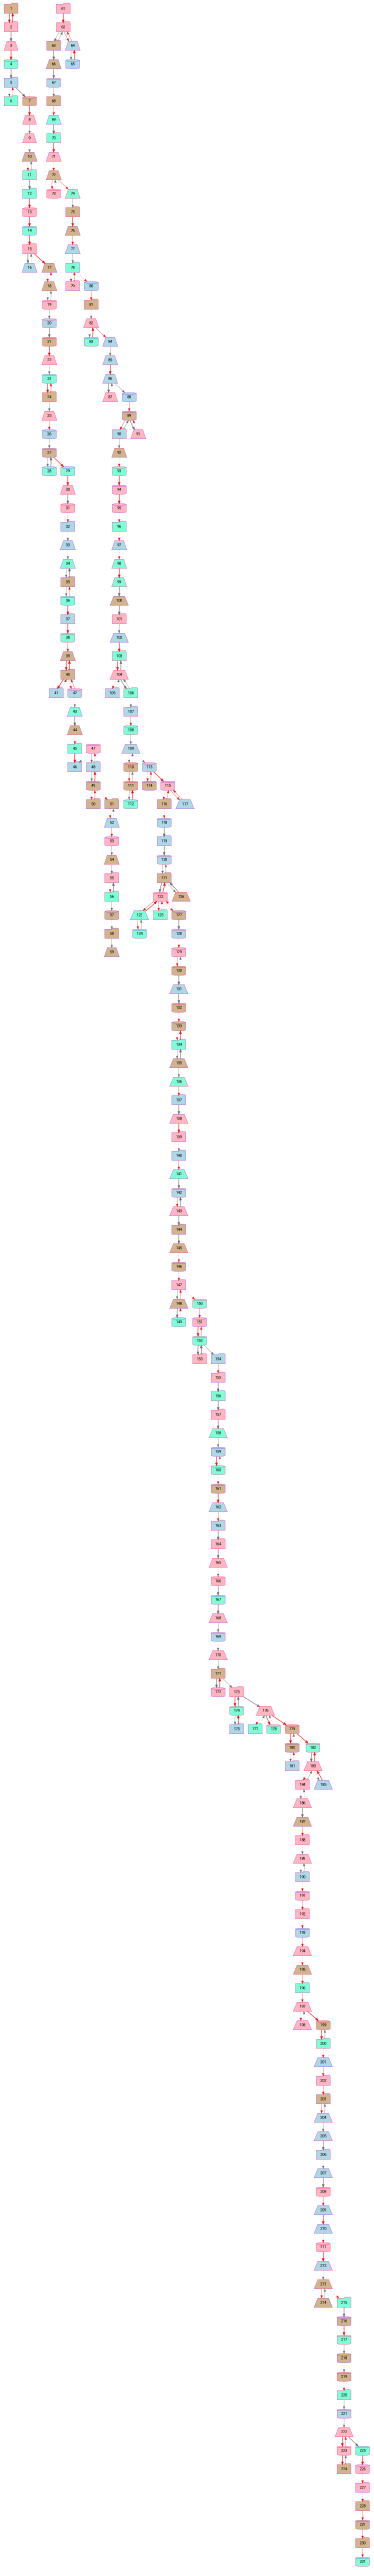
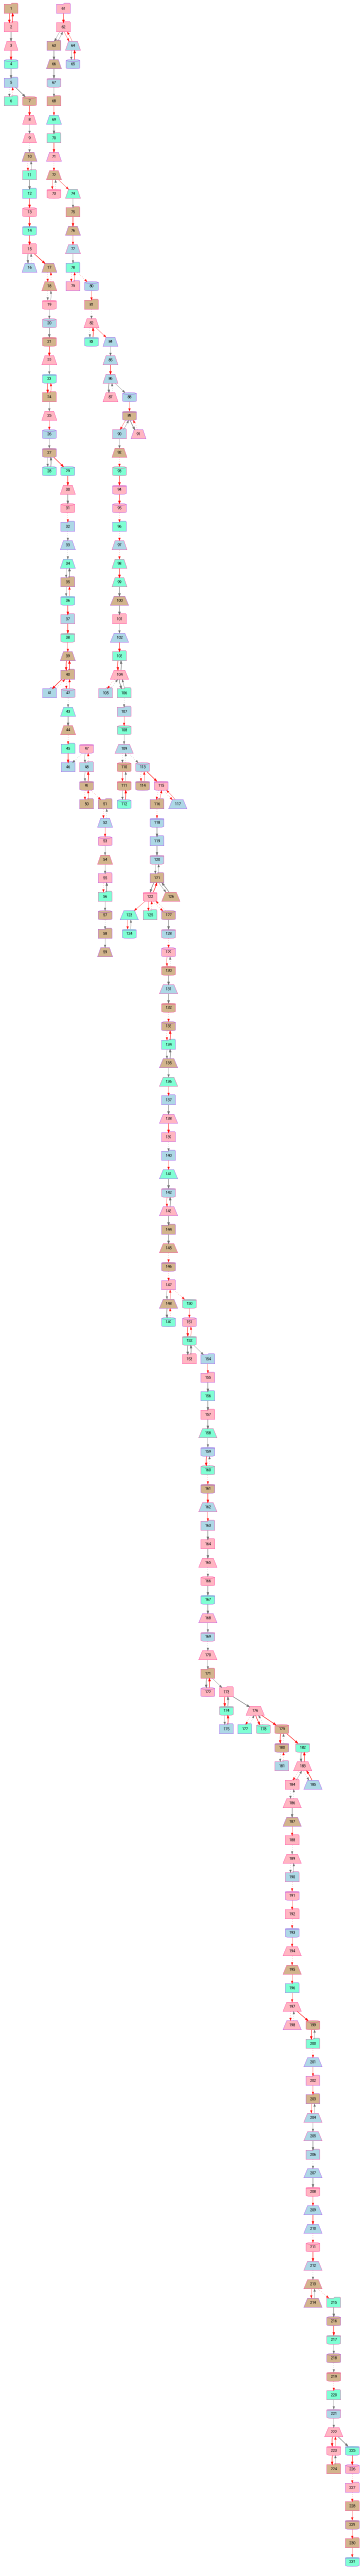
  digraph {
    fontname=Roboto
    node [color=deeppink fillcolor=lightpink fontname=Roboto isInSuperVertex=False parent=122 shape=cylinder style=filled]
    edge [color=red fontname=Roboto style=bold]
    1 [fillcolor=tan isInSuperVertex=True parent=-1 shape=folder]
    2 [isInSuperVertex=True parent=1 shape=folder]
    3 [parent=2 shape=trapezium]
    4 [color=purple fillcolor=aquamarine parent=3]
    5 [color=purple fillcolor=lightblue isInSuperVertex=True parent=4 shape=folder]
    6 [fillcolor=aquamarine isInSuperVertex=True parent=5 shape=folder]
    7 [fillcolor=tan parent=5]
    8 [parent=7 shape=trapezium]
    9 [parent=8 shape=trapezium]
    10 [color=purple fillcolor=tan isInSuperVertex=True parent=9 shape=trapezium]
    11 [fillcolor=aquamarine isInSuperVertex=True parent=10 shape=folder]
    12 [color=purple fillcolor=aquamarine parent=11 shape=folder]
    13 [parent=12]
    14 [color=purple fillcolor=aquamarine parent=13]
    15 [isInSuperVertex=True parent=14 shape=folder]
    16 [color=purple fillcolor=lightblue isInSuperVertex=True parent=15 shape=trapezium]
    17 [color=purple fillcolor=tan isInSuperVertex=True parent=15 shape=trapezium]
    18 [fillcolor=tan isInSuperVertex=True parent=17 shape=trapezium]
    19 [parent=18]
    20 [fillcolor=lightblue parent=19]
    21 [fillcolor=tan parent=20]
    22 [parent=21 shape=trapezium]
    23 [color=purple fillcolor=aquamarine isInSuperVertex=True parent=22]
    24 [fillcolor=tan isInSuperVertex=True parent=23 shape=folder]
    25 [parent=24 shape=trapezium]
    26 [color=purple fillcolor=lightblue parent=25]
    27 [color=purple fillcolor=tan isInSuperVertex=True parent=26]
    28 [color=purple fillcolor=aquamarine isInSuperVertex=True parent=27]
    29 [color=purple fillcolor=aquamarine parent=27]
    30 [parent=29 shape=trapezium]
    31 [parent=30]
    32 [color=purple fillcolor=lightblue parent=31 shape=folder]
    33 [color=purple fillcolor=lightblue parent=32 shape=trapezium]
    34 [color=purple fillcolor=aquamarine isInSuperVertex=True parent=33 shape=trapezium]
    35 [color=purple fillcolor=tan isInSuperVertex=True parent=34 shape=folder]
    36 [color=purple fillcolor=aquamarine parent=35]
    37 [fillcolor=lightblue parent=36 shape=folder]
    38 [fillcolor=aquamarine parent=37]
    39 [color=purple fillcolor=tan parent=38 shape=trapezium]
    40 [color=purple fillcolor=tan isInSuperVertex=True parent=39 shape=folder]
    41 [color=purple fillcolor=lightblue isInSuperVertex=True parent=40 shape=folder]
    42 [fillcolor=lightblue parent=40]
    43 [color=purple fillcolor=aquamarine parent=42 shape=trapezium]
    44 [fillcolor=tan parent=43 shape=trapezium]
    45 [color=purple fillcolor=aquamarine parent=44 shape=folder]
    46 [color=purple fillcolor=lightblue parent=45 shape=folder]
    47 [color=purple parent=46]
    48 [fillcolor=lightblue isInSuperVertex=True parent=47 shape=folder]
    49 [color=purple fillcolor=tan isInSuperVertex=True parent=48]
    50 [color=purple fillcolor=tan parent=49 shape=folder]
    51 [color=purple fillcolor=tan isInSuperVertex=True parent=49 shape=folder]
    52 [color=purple fillcolor=lightblue isInSuperVertex=True parent=51 shape=trapezium]
    53 [color=purple parent=52]
    54 [fillcolor=tan parent=53 shape=trapezium]
    55 [color=purple isInSuperVertex=True parent=54 shape=folder]
    56 [fillcolor=aquamarine isInSuperVertex=True parent=55 shape=folder]
    57 [color=purple fillcolor=tan parent=56]
    58 [color=purple fillcolor=tan parent=57 shape=folder]
    59 [color=purple fillcolor=tan parent=58 shape=trapezium]
    61 [color=purple parent=60 shape=folder]
    62 [isInSuperVertex=True parent=61 shape=folder]
    63 [color=purple fillcolor=tan isInSuperVertex=True parent=62 shape=folder]
    64 [fillcolor=lightblue isInSuperVertex=True parent=62 shape=trapezium]
    66 [color=purple fillcolor=tan parent=63 shape=trapezium]
    65 [color=purple fillcolor=lightblue isInSuperVertex=True parent=64]
    67 [fillcolor=lightblue parent=66]
    68 [fillcolor=tan parent=67 shape=folder]
    69 [color=purple fillcolor=aquamarine parent=68 shape=trapezium]
    70 [fillcolor=aquamarine parent=69 shape=folder]
    71 [color=purple parent=70 shape=trapezium]
    72 [fillcolor=tan isInSuperVertex=True parent=71 shape=trapezium]
    73 [isInSuperVertex=True parent=72]
    74 [fillcolor=aquamarine parent=72 shape=trapezium]
    75 [fillcolor=tan parent=74 shape=folder]
    76 [color=purple fillcolor=tan parent=75 shape=trapezium]
    77 [fillcolor=lightblue parent=76 shape=trapezium]
    78 [color=purple fillcolor=aquamarine isInSuperVertex=True parent=77 shape=folder]
    79 [color=purple isInSuperVertex=True parent=78 shape=folder]
    80 [color=purple fillcolor=lightblue parent=78]
    81 [fillcolor=tan parent=80 shape=folder]
    82 [isInSuperVertex=True parent=81 shape=trapezium]
    83 [color=purple fillcolor=aquamarine isInSuperVertex=True parent=82]
    84 [color=purple fillcolor=lightblue parent=82 shape=trapezium]
    85 [fillcolor=lightblue parent=84 shape=trapezium]
    86 [fillcolor=lightblue isInSuperVertex=True parent=85 shape=trapezium]
    87 [isInSuperVertex=True parent=86 shape=trapezium]
    88 [color=purple fillcolor=lightblue parent=86]
    89 [color=purple fillcolor=tan isInSuperVertex=True parent=88]
    90 [fillcolor=lightblue isInSuperVertex=True parent=89 shape=folder]
    91 [color=purple parent=89 shape=trapezium]
    92 [fillcolor=tan parent=90 shape=trapezium]
    93 [fillcolor=aquamarine parent=92]
    94 [color=purple parent=93]
    95 [color=purple parent=94]
    96 [color=purple fillcolor=aquamarine parent=95 shape=folder]
    97 [fillcolor=lightblue parent=96 shape=trapezium]
    98 [fillcolor=aquamarine parent=97 shape=trapezium]
    99 [fillcolor=aquamarine parent=98 shape=trapezium]
    100 [color=purple fillcolor=tan parent=99 shape=trapezium]
    101 [parent=100 shape=folder]
    102 [color=purple fillcolor=lightblue parent=101 shape=trapezium]
    103 [fillcolor=aquamarine parent=102 shape=folder]
    104 [isInSuperVertex=True parent=103 shape=trapezium]
    105 [fillcolor=lightblue isInSuperVertex=True parent=104 shape=folder]
    106 [fillcolor=aquamarine parent=104 shape=folder]
    107 [fillcolor=lightblue parent=106 shape=folder]
    108 [fillcolor=aquamarine parent=107]
    109 [fillcolor=lightblue parent=108 shape=trapezium]
    110 [fillcolor=tan isInSuperVertex=True parent=109]
    113 [fillcolor=lightblue isInSuperVertex=True parent=109]
    111 [fillcolor=tan isInSuperVertex=True parent=110]
    114 [color=purple fillcolor=tan isInSuperVertex=True parent=113]
    115 [color=purple isInSuperVertex=True parent=113]
    112 [color=purple fillcolor=aquamarine parent=111]
    116 [color=purple fillcolor=tan isInSuperVertex=True parent=115 shape=folder]
    117 [color=purple fillcolor=lightblue parent=115 shape=trapezium]
    118 [color=purple fillcolor=lightblue parent=116]
    119 [color=purple fillcolor=lightblue parent=118 shape=folder]
    120 [fillcolor=lightblue parent=119]
    121 [color=purple fillcolor=tan isInSuperVertex=True parent=120 shape=folder]
    122 [isInSuperVertex=True parent=121]
    126 [fillcolor=tan parent=121 shape=trapezium]
    123 [color=purple fillcolor=aquamarine isInSuperVertex=True shape=trapezium]
    125 [fillcolor=aquamarine shape=folder]
    127 [color=purple fillcolor=tan]
    124 [color=purple fillcolor=aquamarine isInSuperVertex=True parent=123]
    128 [fillcolor=lightblue parent=127]
    129 [color=purple isInSuperVertex=True parent=128]
    130 [fillcolor=tan isInSuperVertex=True parent=129]
    131 [fillcolor=lightblue parent=130 shape=trapezium]
    132 [fillcolor=tan parent=131]
    133 [color=purple fillcolor=tan isInSuperVertex=True parent=132]
    134 [color=purple fillcolor=aquamarine isInSuperVertex=True parent=133 shape=folder]
    135 [color=purple fillcolor=tan parent=134 shape=trapezium]
    136 [fillcolor=aquamarine parent=135 shape=trapezium]
    137 [color=purple fillcolor=lightblue parent=136 shape=folder]
    138 [color=purple parent=137 shape=trapezium]
    139 [color=purple parent=138 shape=folder]
    140 [color=purple fillcolor=lightblue parent=139 shape=folder]
    141 [color=purple fillcolor=aquamarine parent=140 shape=trapezium]
    142 [fillcolor=lightblue isInSuperVertex=True parent=141]
    143 [color=purple isInSuperVertex=True parent=142 shape=trapezium]
    144 [color=purple fillcolor=tan parent=143 shape=folder]
    145 [fillcolor=tan parent=144 shape=trapezium]
    146 [color=purple fillcolor=tan parent=145]
    147 [color=purple isInSuperVertex=True parent=146 shape=folder]
    148 [color=purple fillcolor=tan isInSuperVertex=True parent=147 shape=trapezium]
    150 [fillcolor=aquamarine parent=147]
    149 [color=purple fillcolor=aquamarine parent=148]
    151 [color=purple parent=150]
    152 [fillcolor=aquamarine isInSuperVertex=True parent=151]
    153 [isInSuperVertex=True parent=152 shape=folder]
    154 [color=purple fillcolor=lightblue parent=152 shape=folder]
    155 [color=purple parent=154 shape=folder]
    156 [color=purple fillcolor=aquamarine parent=155 shape=folder]
    157 [parent=156 shape=folder]
    158 [fillcolor=aquamarine parent=157 shape=trapezium]
    159 [color=purple fillcolor=lightblue isInSuperVertex=True parent=158]
    160 [fillcolor=aquamarine isInSuperVertex=True parent=159]
    161 [color=purple fillcolor=tan parent=160]
    162 [fillcolor=lightblue parent=161 shape=trapezium]
    163 [fillcolor=lightblue parent=162 shape=folder]
    164 [parent=163 shape=folder]
    165 [parent=164 shape=trapezium]
    166 [parent=165]
    167 [color=purple fillcolor=aquamarine parent=166]
    168 [color=purple parent=167 shape=trapezium]
    169 [fillcolor=lightblue parent=168]
    170 [parent=169 shape=trapezium]
    171 [fillcolor=tan isInSuperVertex=True parent=170 shape=folder]
    172 [color=purple isInSuperVertex=True parent=171]
    173 [isInSuperVertex=True parent=171 shape=folder]
    174 [fillcolor=aquamarine isInSuperVertex=True parent=173]
    176 [isInSuperVertex=True parent=173 shape=trapezium]
    175 [color=purple fillcolor=lightblue parent=174 shape=folder]
    177 [color=purple fillcolor=aquamarine isInSuperVertex=True parent=176 shape=folder]
    178 [fillcolor=aquamarine parent=176]
    179 [fillcolor=tan isInSuperVertex=True parent=176]
    180 [color=purple fillcolor=tan isInSuperVertex=True parent=179]
    182 [fillcolor=aquamarine isInSuperVertex=True parent=179]
    181 [fillcolor=lightblue parent=180 shape=folder]
    183 [isInSuperVertex=True parent=182 shape=trapezium]
    184 [isInSuperVertex=True parent=183 shape=folder]
    185 [color=purple fillcolor=lightblue parent=183 shape=trapezium]
    186 [isInSuperVertex=True parent=184 shape=trapezium]
    187 [color=purple fillcolor=tan parent=186 shape=trapezium]
    188 [parent=187 shape=folder]
    189 [isInSuperVertex=True parent=188 shape=trapezium]
    190 [fillcolor=lightblue isInSuperVertex=True parent=189 shape=folder]
    191 [color=purple parent=190]
    192 [parent=191 shape=folder]
    193 [color=purple fillcolor=lightblue parent=192]
    194 [parent=193 shape=trapezium]
    195 [fillcolor=tan parent=194 shape=trapezium]
    196 [color=purple fillcolor=aquamarine parent=195 shape=folder]
    197 [isInSuperVertex=True parent=196 shape=trapezium]
    198 [color=purple isInSuperVertex=True parent=197 shape=trapezium]
    199 [fillcolor=tan isInSuperVertex=True parent=197]
    200 [fillcolor=aquamarine isInSuperVertex=True parent=199 shape=folder]
    201 [color=purple fillcolor=lightblue parent=200 shape=trapezium]
    202 [color=purple parent=201 shape=folder]
    203 [color=purple fillcolor=tan isInSuperVertex=True parent=202 shape=folder]
    204 [fillcolor=lightblue isInSuperVertex=True parent=203 shape=trapezium]
    205 [fillcolor=lightblue parent=204 shape=trapezium]
    206 [fillcolor=lightblue parent=205 shape=folder]
    207 [color=purple fillcolor=lightblue parent=206 shape=trapezium]
    208 [parent=207]
    209 [color=purple fillcolor=lightblue parent=208 shape=trapezium]
    210 [color=purple fillcolor=lightblue parent=209 shape=trapezium]
    211 [parent=210]
    212 [fillcolor=lightblue parent=211 shape=trapezium]
    213 [fillcolor=tan isInSuperVertex=True parent=212 shape=trapezium]
    214 [color=purple fillcolor=tan isInSuperVertex=True parent=213 shape=trapezium]
    215 [fillcolor=aquamarine parent=213 shape=folder]
    216 [color=purple fillcolor=tan parent=215]
    217 [fillcolor=aquamarine parent=216]
    218 [color=purple fillcolor=tan parent=217]
    219 [fillcolor=tan parent=218]
    220 [fillcolor=aquamarine parent=219 shape=folder]
    221 [fillcolor=lightblue parent=220]
    222 [isInSuperVertex=True parent=221 shape=trapezium]
    223 [isInSuperVertex=True parent=222]
    225 [color=purple fillcolor=aquamarine parent=222]
    224 [fillcolor=tan parent=223 shape=folder]
    226 [color=purple parent=225]
    227 [color=purple parent=226 shape=folder]
    228 [fillcolor=tan parent=227 shape=folder]
    229 [color=purple fillcolor=tan parent=228]
    230 [fillcolor=tan parent=229 shape=folder]
    231 [color=purple fillcolor=aquamarine parent=230]
    1 -> 2
    2 -> 1
    2 -> 3 [color=gray40]
    3 -> 4
    4 -> 5 [color=gray40]
    5 -> 6 [color=gray40 style=dotted]
    5 -> 7 [color=gray40]
    6 -> 5 [style=dotted]
    7 -> 8
    8 -> 9 [color=gray40 style=solid]
    9 -> 10 [color=gray40 style=dotted]
    10 -> 11 [style=dotted]
    11 -> 10 [color=gray40 style=solid]
    11 -> 12 [color=gray40]
    12 -> 13
    13 -> 14
    14 -> 15
    15 -> 16 [color=gray40]
    15 -> 17
    16 -> 15 [color=gray40 style=dotted]
    17 -> 18 [style=dotted]
    18 -> 17 [style=dotted]
    18 -> 19 [color=gray40 style=dotted]
    19 -> 18 [color=gray40 style=solid]
    19 -> 20 [color=gray40 style=solid]
    20 -> 21 [color=gray40]
    21 -> 22
    22 -> 23 [color=gray40 style=solid]
    23 -> 24
    24 -> 23 [style=solid]
    24 -> 25 [color=gray40 style=solid]
    25 -> 26 [style=solid]
    26 -> 27 [color=gray40 style=solid]
    27 -> 28 [color=gray40 style=solid]
    27 -> 29
    28 -> 27 [color=gray40]
    29 -> 30
    30 -> 31 [color=gray40]
    31 -> 32 [style=dotted]
    32 -> 33 [color=gray40 style=dotted]
    33 -> 34 [color=gray40 style=dotted]
    34 -> 35 [color=gray40 style=solid]
    35 -> 34 [color=gray40]
    35 -> 36 [color=gray40 style=solid]
    36 -> 35 [style=solid]
    36 -> 37
    37 -> 38
    38 -> 39 [style=solid]
    39 -> 40
    40 -> 39
    40 -> 41
    40 -> 42 [style=dotted]
    41 -> 40 [style=dotted]
    42 -> 40 [style=solid]
    42 -> 43 [color=gray40 style=dotted]
    43 -> 44 [color=gray40]
    44 -> 45 [style=dotted]
    45 -> 46
    47 -> 46 [color=gray40 style=dotted]
    47 -> 48 [color=gray40 style=solid]
    48 -> 47 [style=dotted]
    48 -> 49 [color=gray40 style=solid]
    49 -> 48
    49 -> 50 [style=dotted]
    49 -> 51 [style=dotted]
    50 -> 49 [style=solid]
    51 -> 52 [style=dotted]
    52 -> 51 [color=gray40 style=dotted]
    52 -> 53 [style=solid]
    53 -> 54 [color=gray40 style=solid]
    54 -> 55 [color=gray40 style=solid]
    55 -> 56 [style=dotted]
    56 -> 55 [color=gray40]
    56 -> 57 [color=gray40 style=solid]
    57 -> 58 [color=gray40 style=dotted]
    58 -> 59 [color=gray40 style=solid]
    61 -> 62
    62 -> 63 [color=gray40 style=solid]
    62 -> 64 [style=solid]
    63 -> 62 [color=gray40 style=solid]
    63 -> 66 [color=gray40]
    64 -> 62 [style=solid]
    64 -> 65 [color=gray40 style=solid]
    66 -> 67 [color=gray40]
    65 -> 64
    67 -> 68 [color=gray40 style=solid]
    68 -> 69 [style=solid]
    69 -> 70 [color=gray40]
    70 -> 71
    71 -> 72 [style=dotted]
    72 -> 73 [style=solid]
    72 -> 74 [style=solid]
    73 -> 72 [color=gray40 style=dotted]
    74 -> 75 [color=gray40 style=solid]
    75 -> 76
    76 -> 77 [style=solid]
    77 -> 78 [color=gray40 style=solid]
    78 -> 79 [style=dotted]
    78 -> 80 [style=dotted]
    79 -> 78 [style=solid]
    80 -> 81 [style=solid]
    81 -> 82 [color=gray40 style=dotted]
    82 -> 83 [color=gray40 style=dotted]
    82 -> 84 [style=solid]
    83 -> 82
    84 -> 85 [color=gray40 style=solid]
    85 -> 86
    86 -> 87 [color=gray40]
    86 -> 88 [color=gray40 style=solid]
    87 -> 86 [color=gray40 style=dotted]
    88 -> 89 [style=solid]
    89 -> 90 [style=solid]
    89 -> 91 [color=gray40]
    90 -> 89 [color=gray40 style=solid]
    90 -> 92 [color=gray40 style=solid]
    91 -> 89 [style=dotted]
    92 -> 93 [style=dotted]
    93 -> 94
    94 -> 95
    95 -> 96 [style=dotted]
    96 -> 97 [style=dotted]
    97 -> 98 [style=dotted]
    98 -> 99
    99 -> 100 [color=gray40]
    100 -> 101 [color=gray40]
    101 -> 102 [color=gray40 style=solid]
    102 -> 103
    103 -> 104
    104 -> 103 [color=gray40]
    104 -> 105 [style=dotted]
    104 -> 106 [color=gray40]
    105 -> 104 [color=gray40 style=dotted]
    106 -> 104 [color=gray40 style=solid]
    106 -> 107 [color=gray40 style=dotted]
    107 -> 108 [style=solid]
    108 -> 109 [color=gray40 style=solid]
    109 -> 110 [color=gray40 style=dotted]
    109 -> 113 [color=gray40 style=dotted]
    110 -> 109 [color=gray40 style=dotted]
    110 -> 111 [style=solid]
    113 -> 114 [style=dotted]
    113 -> 115
    111 -> 110 [color=gray40 style=solid]
    111 -> 112 [color=gray40 style=solid]
    114 -> 113 [style=solid]
    115 -> 116 [style=dotted]
-   115 -> 117 [style=solid]
+   115 -> 117 [style=dotted]
    112 -> 111
    116 -> 115 [style=solid]
    116 -> 118 [style=dotted]
    117 -> 115 [style=solid]
    118 -> 119 [color=gray40]
    119 -> 120 [color=gray40]
    120 -> 121 [color=gray40 style=solid]
    121 -> 120 [color=gray40 style=solid]
    121 -> 122 [color=gray40]
    121 -> 126 [color=gray40 style=solid]
    122 -> 121
    122 -> 123 [style=solid]
    122 -> 125 [style=solid]
    122 -> 127 [style=dotted]
    126 -> 121 [color=gray40]
-   123 -> 122
    123 -> 124 [style=solid]
    125 -> 122 [style=dotted]
    127 -> 122 [style=dotted]
    127 -> 128 [color=gray40]
    124 -> 123 [color=gray40 style=solid]
    128 -> 129 [style=dotted]
    129 -> 130 [style=solid]
    130 -> 129 [color=gray40 style=dotted]
    130 -> 131 [color=gray40]
    131 -> 132 [color=gray40]
    132 -> 133 [style=dotted]
    133 -> 134 [style=dotted]
    134 -> 133
    134 -> 135 [color=gray40 style=solid]
    135 -> 134 [color=gray40]
    135 -> 136 [color=gray40 style=solid]
    136 -> 137 [style=solid]
    137 -> 138 [color=gray40]
    138 -> 139
    139 -> 140 [color=gray40 style=dotted]
    140 -> 141 [style=solid]
    141 -> 142 [color=gray40]
    142 -> 143 [style=solid]
    143 -> 142 [color=gray40]
    143 -> 144 [color=gray40]
    144 -> 145 [color=gray40]
    145 -> 146 [style=dotted]
    146 -> 147 [style=dotted]
    147 -> 148 [color=gray40 style=solid]
    147 -> 150 [style=dotted]
    148 -> 147 [style=solid]
    148 -> 149 [color=gray40]
    150 -> 151 [style=solid]
    149 -> 148 [style=dotted]
    151 -> 152
    152 -> 151 [style=solid]
    152 -> 153 [color=gray40]
    152 -> 154 [color=gray40 style=solid]
    153 -> 152 [color=gray40]
    154 -> 155 [style=solid]
    155 -> 156 [color=gray40]
    156 -> 157 [color=gray40]
    157 -> 158 [color=gray40]
    158 -> 159 [color=gray40 style=solid]
    159 -> 160
    160 -> 159 [color=gray40 style=dotted]
    160 -> 161 [style=dotted]
    161 -> 162
    162 -> 163 [style=solid]
    163 -> 164 [color=gray40]
    164 -> 165 [color=gray40]
    165 -> 166 [color=gray40 style=dotted]
    166 -> 167 [color=gray40]
    167 -> 168 [color=gray40]
    168 -> 169 [color=gray40 style=solid]
    169 -> 170 [color=gray40 style=dotted]
    170 -> 171 [color=gray40 style=solid]
    171 -> 172 [color=gray40]
    171 -> 173 [color=gray40 style=solid]
    172 -> 171
    173 -> 174
    173 -> 176 [color=gray40]
    174 -> 173 [color=gray40]
    174 -> 175 [color=gray40 style=solid]
    176 -> 177 [style=dotted]
    176 -> 178
    176 -> 179
    175 -> 174
    177 -> 176 [color=gray40 style=dotted]
    178 -> 176 [color=gray40 style=dotted]
    179 -> 180
    179 -> 182
    180 -> 179 [color=gray40 style=dotted]
    180 -> 181 [color=gray40 style=dotted]
    182 -> 183 [color=gray40]
    181 -> 180 [style=dotted]
    183 -> 182
    183 -> 184 [style=dotted]
    183 -> 185 [color=gray40 style=dotted]
    184 -> 183 [color=gray40 style=solid]
    184 -> 186 [color=gray40 style=dotted]
    185 -> 183
    186 -> 184 [color=gray40 style=dotted]
    186 -> 187 [color=gray40]
    187 -> 188 [style=solid]
    188 -> 189 [color=gray40 style=dotted]
    189 -> 190 [color=gray40 style=dotted]
    190 -> 189 [color=gray40 style=solid]
    190 -> 191 [style=dotted]
    191 -> 192 [style=solid]
    192 -> 193 [style=dotted]
    193 -> 194 [style=solid]
    194 -> 195 [style=dotted]
    195 -> 196 [style=solid]
    196 -> 197 [style=solid]
    197 -> 198 [style=dotted]
    197 -> 199
    198 -> 197 [color=gray40 style=dotted]
    199 -> 200
    200 -> 199 [color=gray40 style=solid]
    200 -> 201 [style=dotted]
    201 -> 202 [style=solid]
    202 -> 203 [style=solid]
    203 -> 204 [style=solid]
    204 -> 203 [color=gray40 style=solid]
    204 -> 205 [color=gray40 style=solid]
    205 -> 206 [color=gray40]
    206 -> 207 [color=gray40 style=dotted]
    207 -> 208 [color=gray40]
    208 -> 209 [style=solid]
    209 -> 210
    210 -> 211 [style=dotted]
    211 -> 212
    212 -> 213 [color=gray40 style=dotted]
    213 -> 214 [style=solid]
    213 -> 215 [style=dotted]
    214 -> 213 [color=gray40 style=solid]
    215 -> 216 [color=gray40]
    216 -> 217
    217 -> 218 [color=gray40 style=solid]
    218 -> 219 [color=gray40 style=dotted]
    219 -> 220 [style=dotted]
    220 -> 221 [color=gray40 style=solid]
    221 -> 222 [color=gray40 style=solid]
    222 -> 223
    222 -> 225 [color=gray40]
    223 -> 222 [style=solid]
    223 -> 224
    225 -> 226
    224 -> 223 [color=gray40 style=solid]
    226 -> 227 [style=dotted]
    227 -> 228 [style=dotted]
    228 -> 229 [style=solid]
    229 -> 230 [style=solid]
    230 -> 231 [style=solid]
  }
